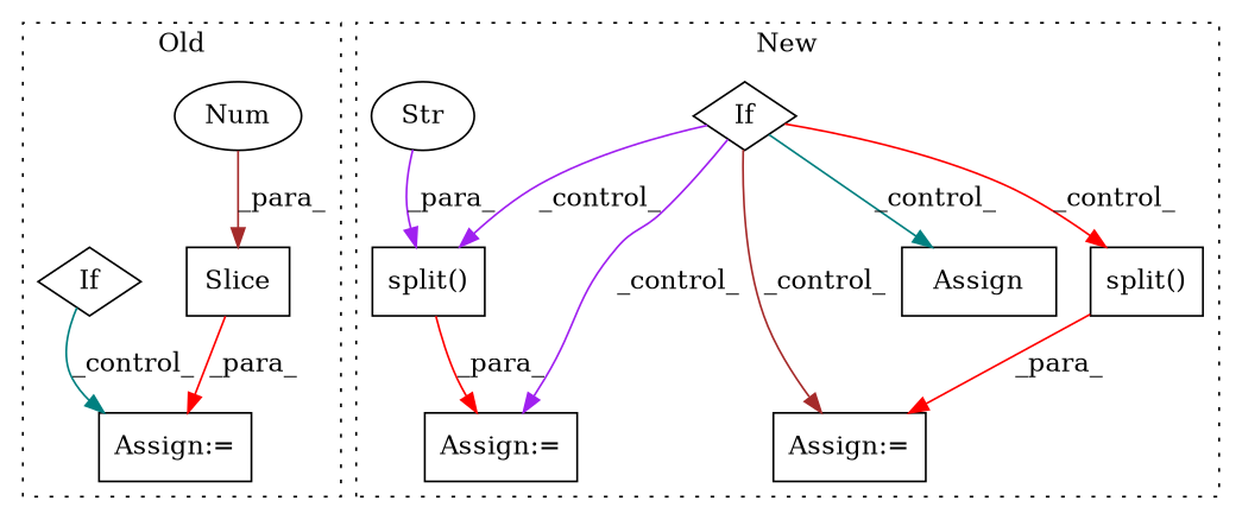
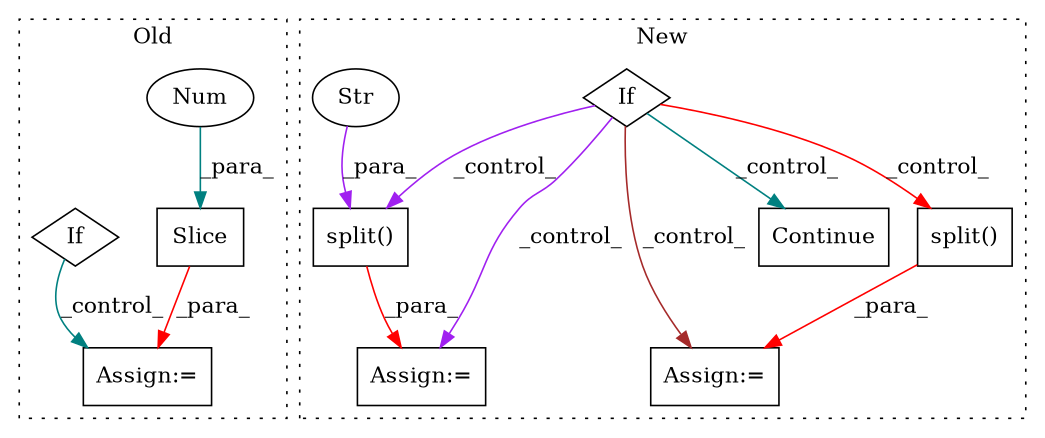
  digraph {
    node [a=68 l=3 s=5882 shape=box]
    edge [color=red]
    n1 [a=80 l=2 label=Slice]
    n2 [a=76 l=1 label=Num shape=ellipse]
    n3 [label="Assign:=" s=5848]
    n4 [a=96 label=If s=5816 shape=diamond]
    n5 [a=75 l="8,1" label="split()" s="5080,5091"]
    n6 [label="Assign:=" s=5076]
    n7 [a=96 label=If s=5039 shape=diamond]
    n8 [label="Assign:=" s=5277]
-   n9 [a=43 l=8 label=Assign s=5251]
+   n9 [a=43 l=8 label=Continue s=5251]
    n10 [a=75 l="12,1" label="split()" s="5280,5295"]
    n11 [a=66 label=Str s=5088 shape=ellipse]
    subgraph cluster_1 {
      label=Old
      style=dotted
      n1
      n2
      n3
      n4
    }
    subgraph cluster_2 {
      label=New
      style=dotted
      n5
      n6
      n7
      n8
      n9
      n10
      n11
    }
    n1 -> n3 [label=_para_]
-   n2 -> n1 [color=brown label=_para_]
+   n2 -> n1 [color=teal label=_para_]
    n4 -> n3 [color=teal label=_control_]
    n5 -> n6 [label=_para_]
    n7 -> n5 [color=purple label=_control_]
    n7 -> n6 [color=purple label=_control_]
    n7 -> n8 [color=brown label=_control_]
    n7 -> n9 [color=teal label=_control_]
    n7 -> n10 [label=_control_]
    n10 -> n8 [label=_para_]
    n11 -> n5 [color=purple label=_para_]
  }
